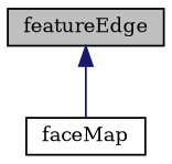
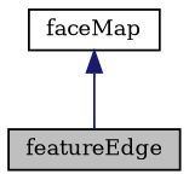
  digraph {
    rankdir=TB
    fontname="DejaVu Serif"
    node [color=black fontname="DejaVu Serif" fontsize=10 shape=record]
    n1 [fillcolor=grey75 fontcolor=black height=0.2 label=featureEdge style=filled width=0.4]
    n2 [height=0.2 label=faceMap width=0.4]
-   n1 -> n2 [color=midnightblue dir=back fontname="DejaVu Serif" fontsize=10 labelfontname=FreeSans labelfontsize=10 style=solid]
+   n2 -> n1 [color=midnightblue dir=back fontname="DejaVu Serif" fontsize=10 labelfontname=FreeSans labelfontsize=10 style=solid]
  }
